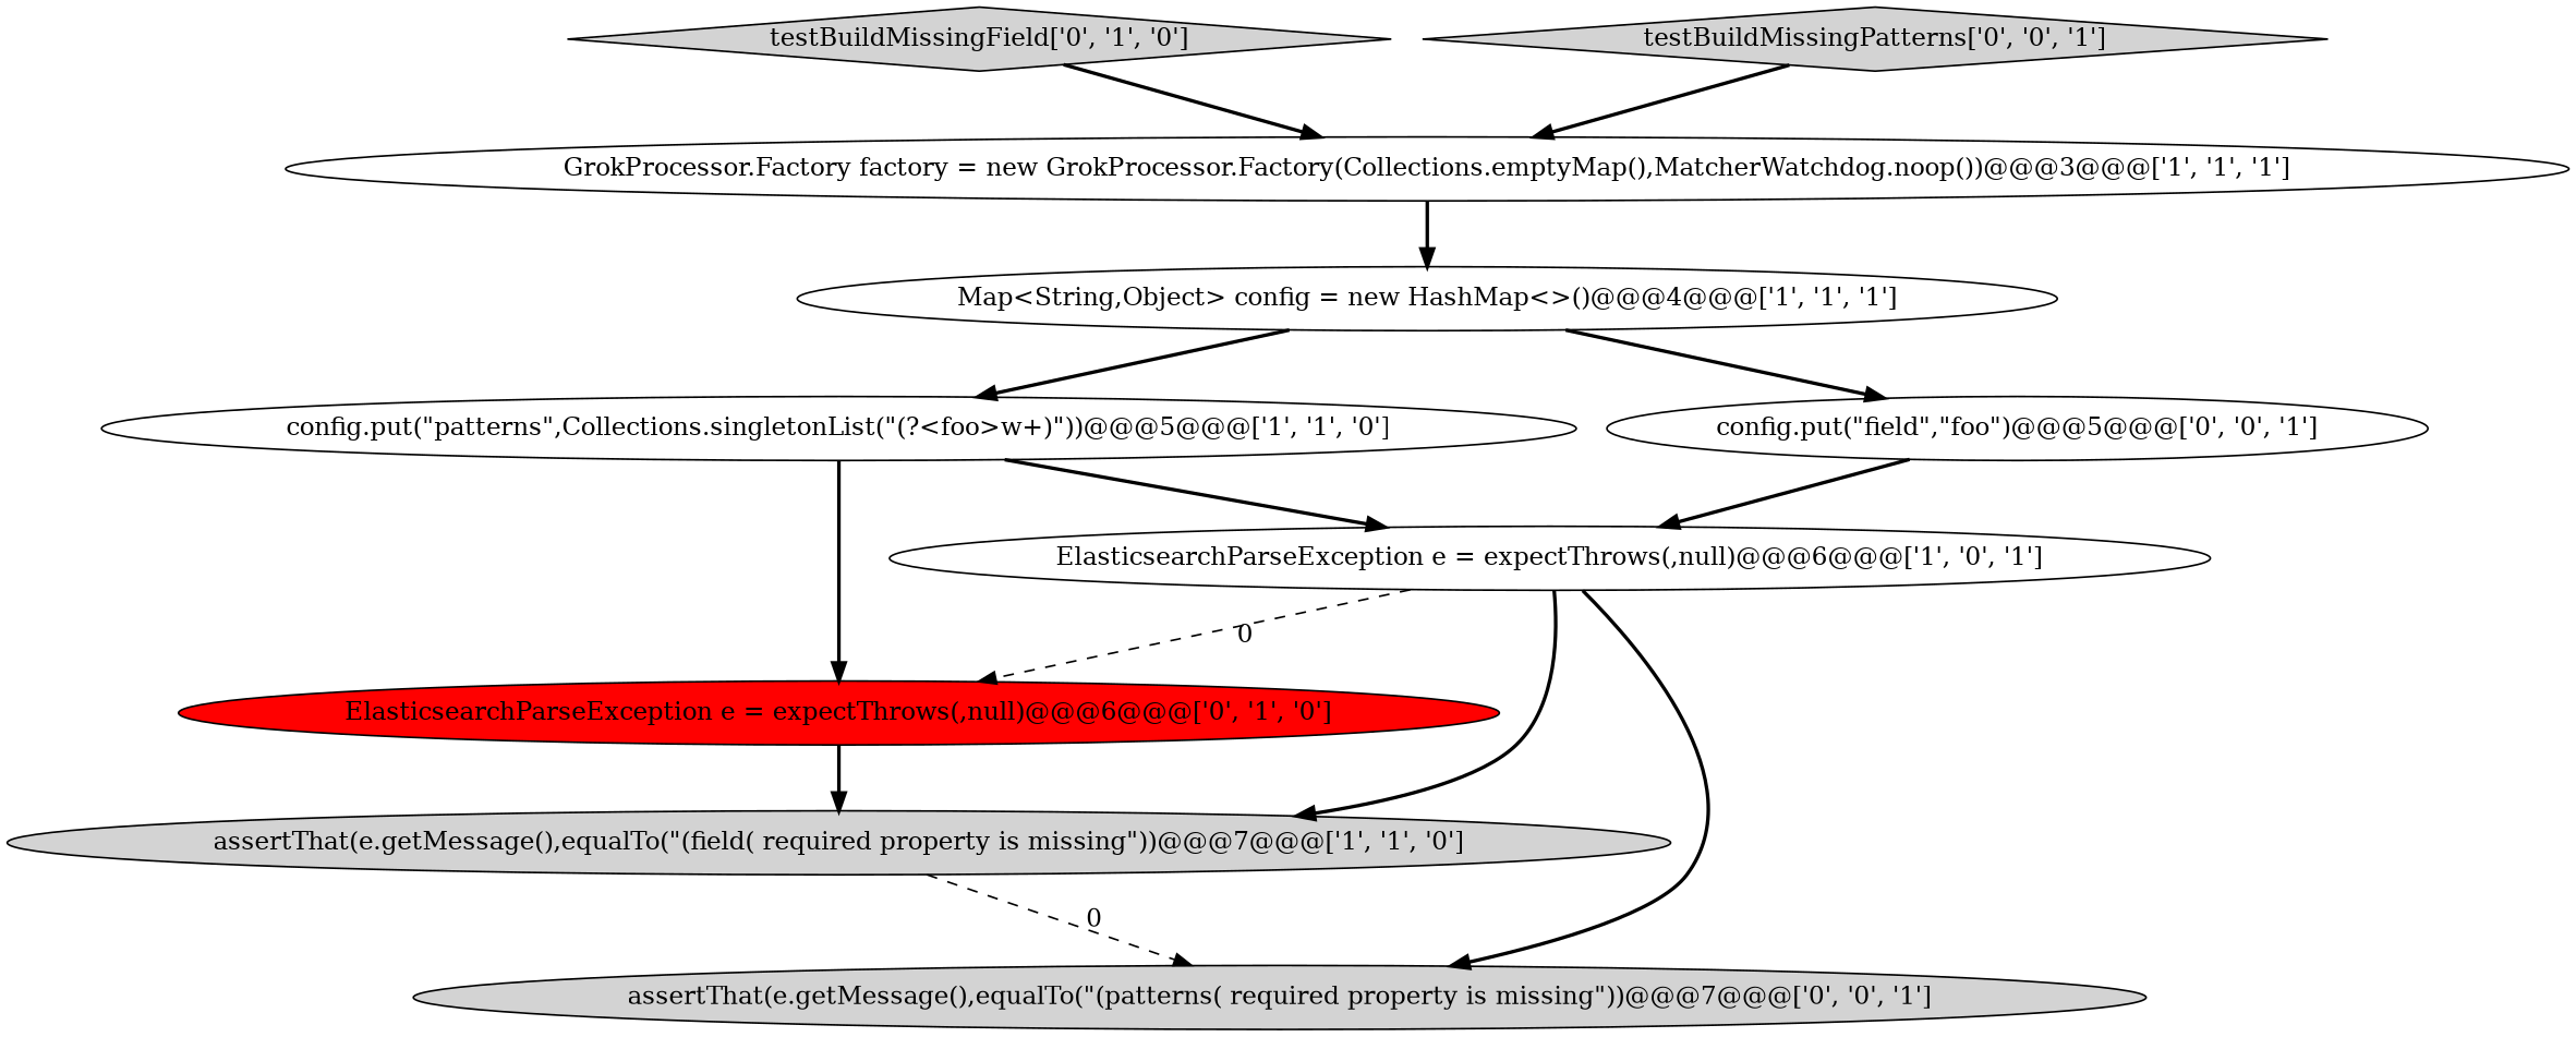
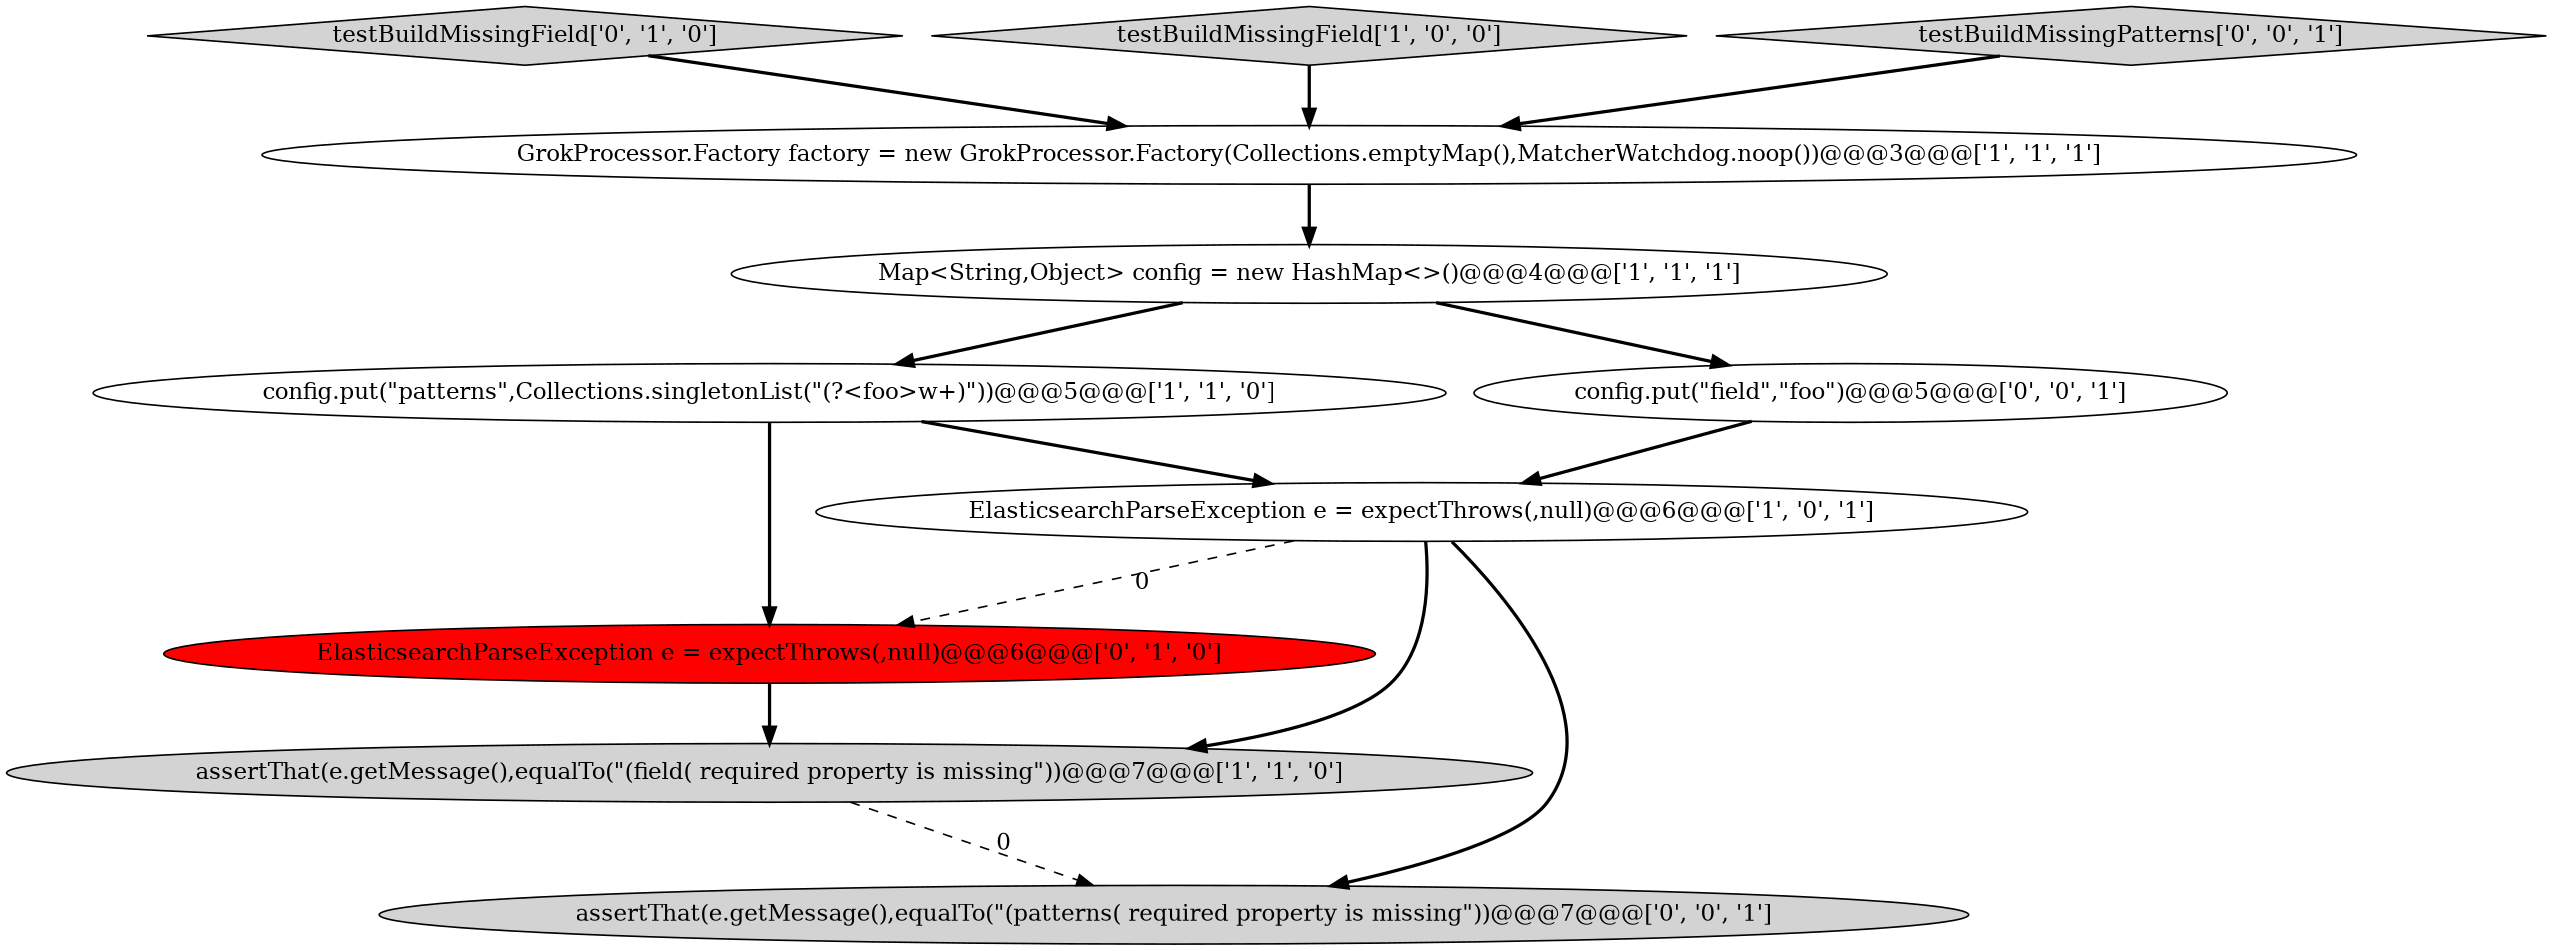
  digraph {
    node [fillcolor=lightgray shape=ellipse style=filled]
    edge [style=bold]
    n1 [label="testBuildMissingField['0', '1', '0']" shape=diamond]
    n2 [fillcolor=white label="GrokProcessor.Factory factory = new GrokProcessor.Factory(Collections.emptyMap(),MatcherWatchdog.noop())@@@3@@@['1', '1', '1']"]
+   n3 [label="testBuildMissingField['1', '0', '0']" shape=diamond]
    n4 [fillcolor=white label="ElasticsearchParseException e = expectThrows(,null)@@@6@@@['1', '0', '1']"]
    n5 [fillcolor=red label="ElasticsearchParseException e = expectThrows(,null)@@@6@@@['0', '1', '0']"]
    n6 [label="assertThat(e.getMessage(),equalTo(\"(field( required property is missing\"))@@@7@@@['1', '1', '0']"]
    n7 [label="assertThat(e.getMessage(),equalTo(\"(patterns( required property is missing\"))@@@7@@@['0', '0', '1']"]
    n8 [label="testBuildMissingPatterns['0', '0', '1']" shape=diamond]
    n9 [fillcolor=white label="Map<String,Object> config = new HashMap<>()@@@4@@@['1', '1', '1']"]
    n10 [fillcolor=white label="config.put(\"patterns\",Collections.singletonList(\"(?<foo>\w+)\"))@@@5@@@['1', '1', '0']"]
    n11 [fillcolor=white label="config.put(\"field\",\"foo\")@@@5@@@['0', '0', '1']"]
    n1 -> n2
    n2 -> n9
+   n3 -> n2
    n4 -> n5 [label=0 style=dashed]
    n4 -> n6
    n4 -> n7
    n5 -> n6
    n6 -> n7 [label=0 style=dashed]
    n8 -> n2
    n9 -> n10
    n9 -> n11
    n10 -> n4
    n10 -> n5
    n11 -> n4
  }
